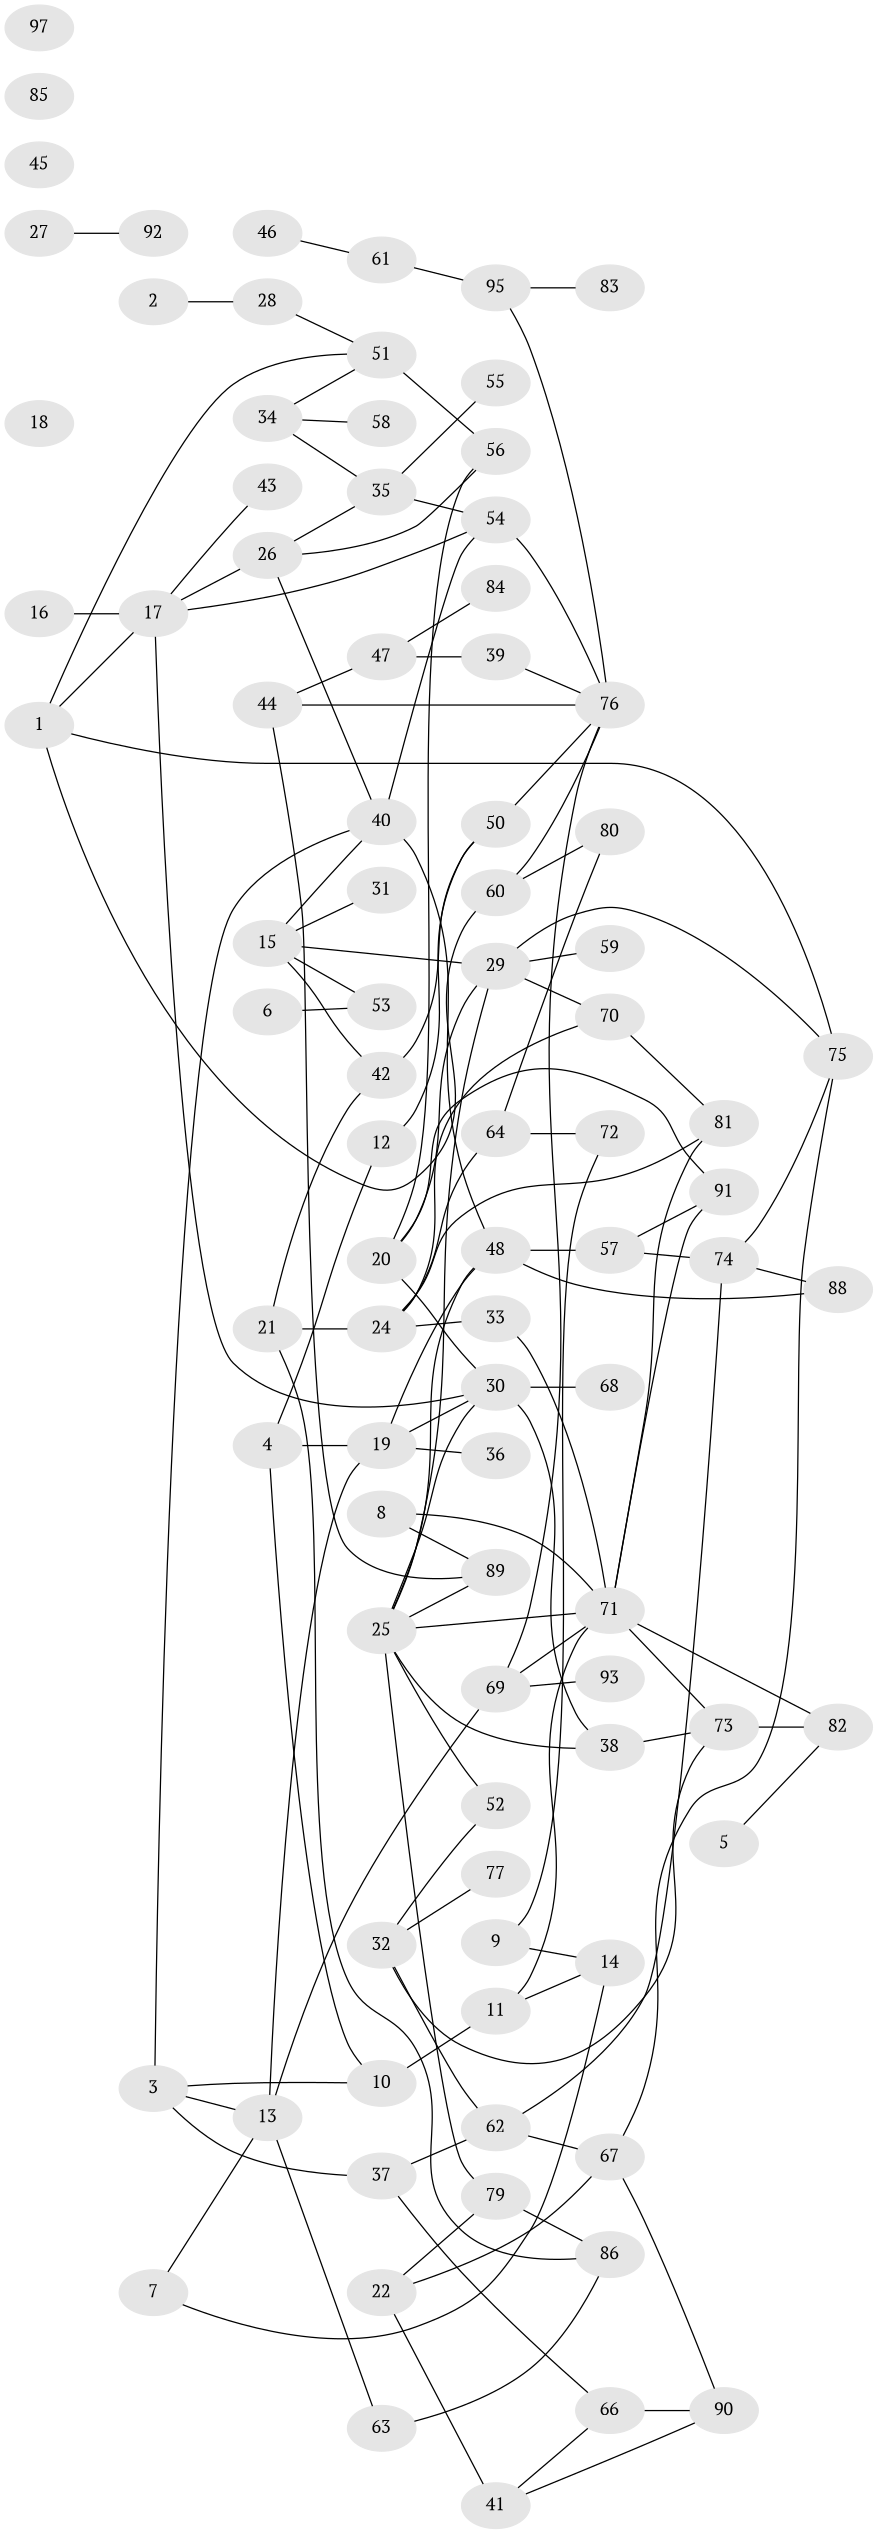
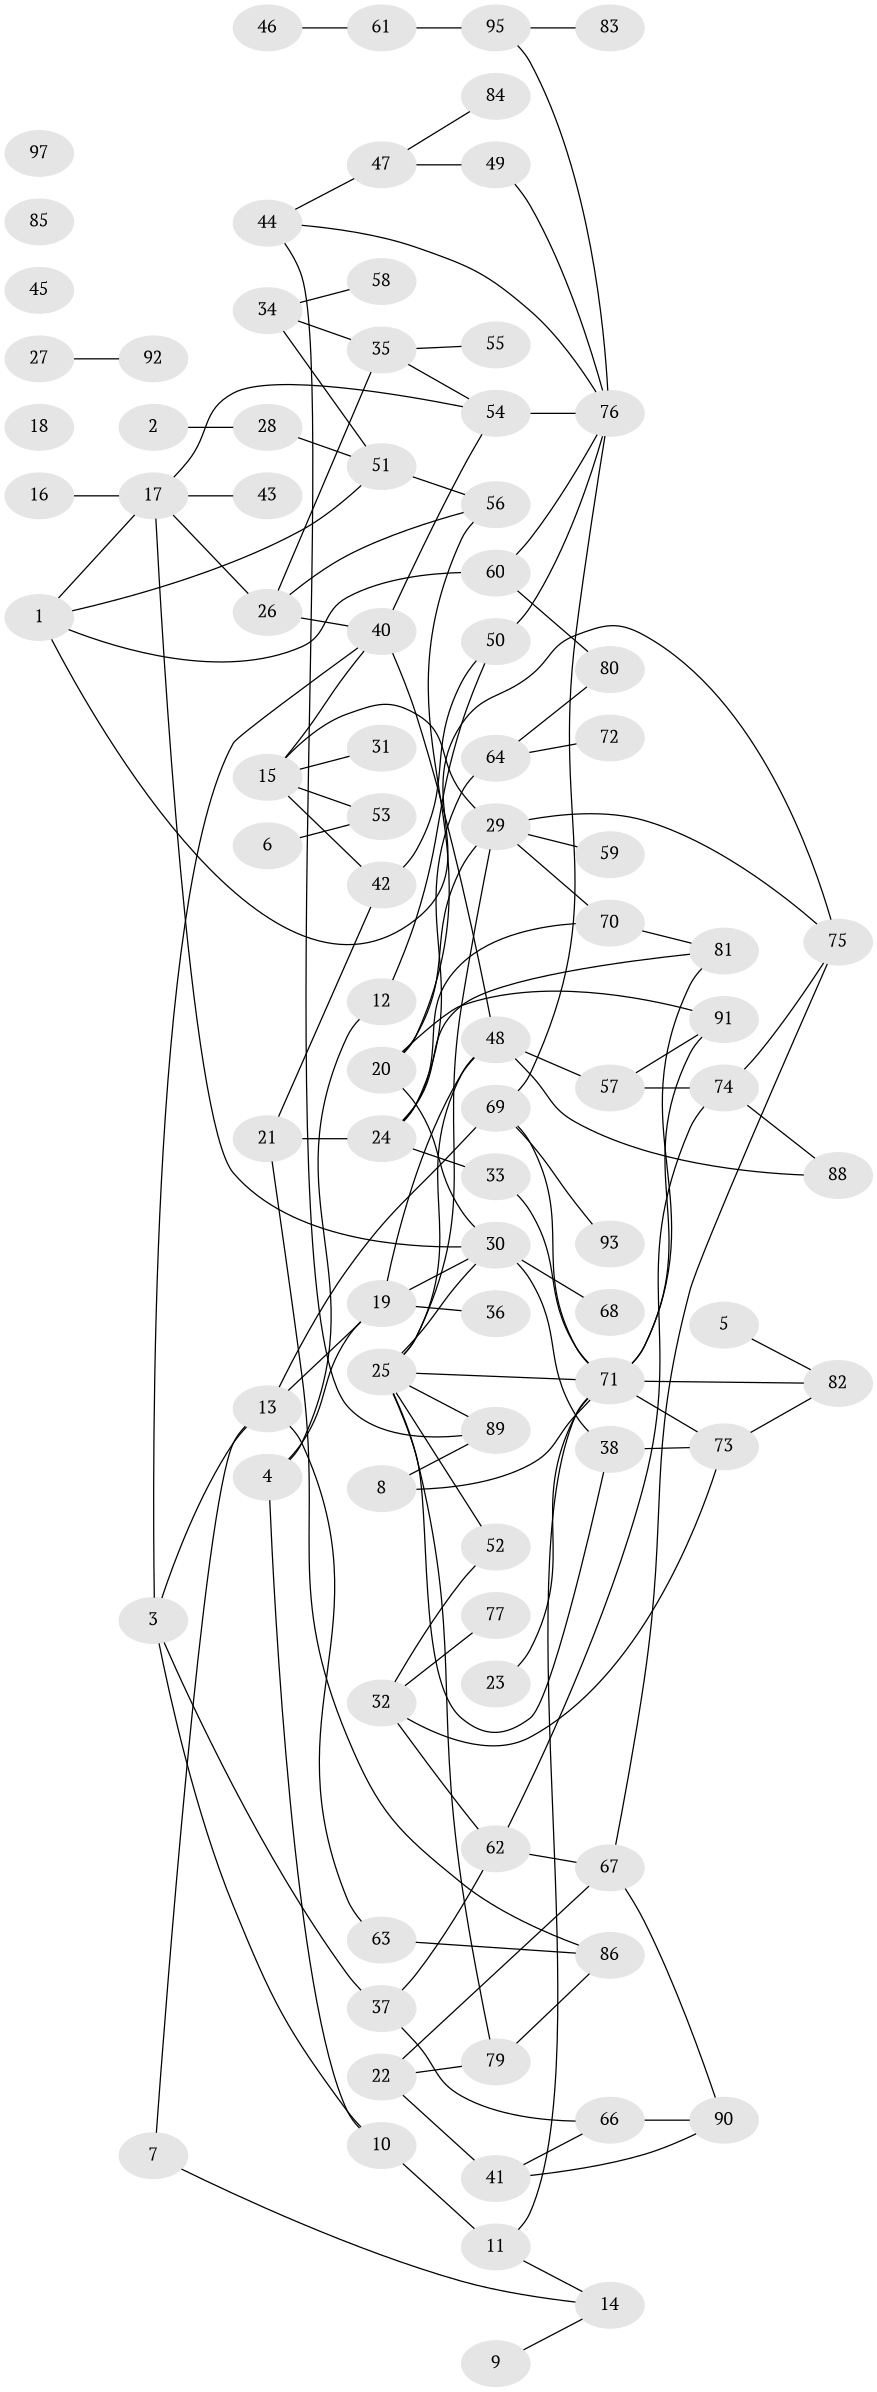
  graph {
    fontname="PT Serif"
    rankdir=LR
    node [color=gray90 fontname="PT Serif" style=filled]
    edge [fontname="PT Serif"]
    1
    17
    51
    60
    75
    26
    30
    43
    54
    56
    76
    80
    2
    28
    3
    10
    13
    37
    40
    11
    19
    63
    69
    25
    71
    89
    29
    48
    79
    38
    52
    62
    66
    4
    12
    50
    36
    5
    82
    6
    53
    7
    14
    8
    91
    81
    73
    9
    72
    86
    93
    15
    31
    42
    70
    59
    16
    35
    68
    18
    57
    88
    20
    21
    24
    33
    64
    22
    41
    67
    90
+   23
    55
    27
    92
    32
    77
    74
    34
    58
    44
    47
-   49 [label=39]
+   49
    84
    45
    46
    61
    n88 [label=95]
    83
    85
    n91 [label=97]
    1 -- 17
    1 -- 51
    1 -- 60
    1 -- 75
    17 -- 26
    17 -- 30
    17 -- 43
    17 -- 54
    51 -- 56
    60 -- 76
    60 -- 80
    26 -- 56
    26 -- 40
    26 -- 35
    30 -- 38
    30 -- 68
    54 -- 76
    2 -- 28
    28 -- 51
    3 -- 10
    3 -- 13
    3 -- 37
    3 -- 40
    10 -- 11
    13 -- 19
    13 -- 63
    13 -- 69
    37 -- 62
    37 -- 66
    40 -- 54
    40 -- 48
    11 -- 71
    11 -- 14
    19 -- 30
    19 -- 48
    19 -- 36
    63 -- 86
    69 -- 76
    69 -- 71
    69 -- 93
    25 -- 30
    25 -- 71
    25 -- 89
    25 -- 29
    25 -- 48
    25 -- 79
    25 -- 38
    25 -- 52
    71 -- 82
    71 -- 91
    71 -- 81
    71 -- 73
    29 -- 75
    29 -- 70
    29 -- 59
    48 -- 57
    48 -- 88
    79 -- 86
    38 -- 73
    62 -- 67
    62 -- 74
    66 -- 90
    4 -- 10
    4 -- 19
    4 -- 12
    12 -- 50
    50 -- 76
    5 -- 82
    6 -- 53
    7 -- 13
    7 -- 14
    8 -- 71
    8 -- 89
    73 -- 82
    9 -- 14
-   9 -- 72
    15 -- 40
    15 -- 29
    15 -- 53
    15 -- 31
    15 -- 42
    42 -- 50
    70 -- 81
    16 -- 17
    35 -- 54
    35 -- 55
    57 -- 91
    57 -- 74
    20 -- 30
    20 -- 56
    20 -- 29
    20 -- 91
    21 -- 86
    21 -- 42
    21 -- 24
    24 -- 81
    24 -- 70
    24 -- 33
    24 -- 64
    33 -- 71
    64 -- 80
    64 -- 72
    22 -- 79
    22 -- 41
    22 -- 67
    41 -- 66
    41 -- 90
    67 -- 75
    67 -- 90
+   23 -- 71
    27 -- 92
    32 -- 52
    32 -- 62
    32 -- 73
    32 -- 77
    74 -- 75
    74 -- 88
    34 -- 51
    34 -- 35
    34 -- 58
    44 -- 76
    44 -- 89
    44 -- 47
    47 -- 49
    47 -- 84
    49 -- 76
    46 -- 61
    61 -- n88
    n88 -- 76
    n88 -- 83
  }
